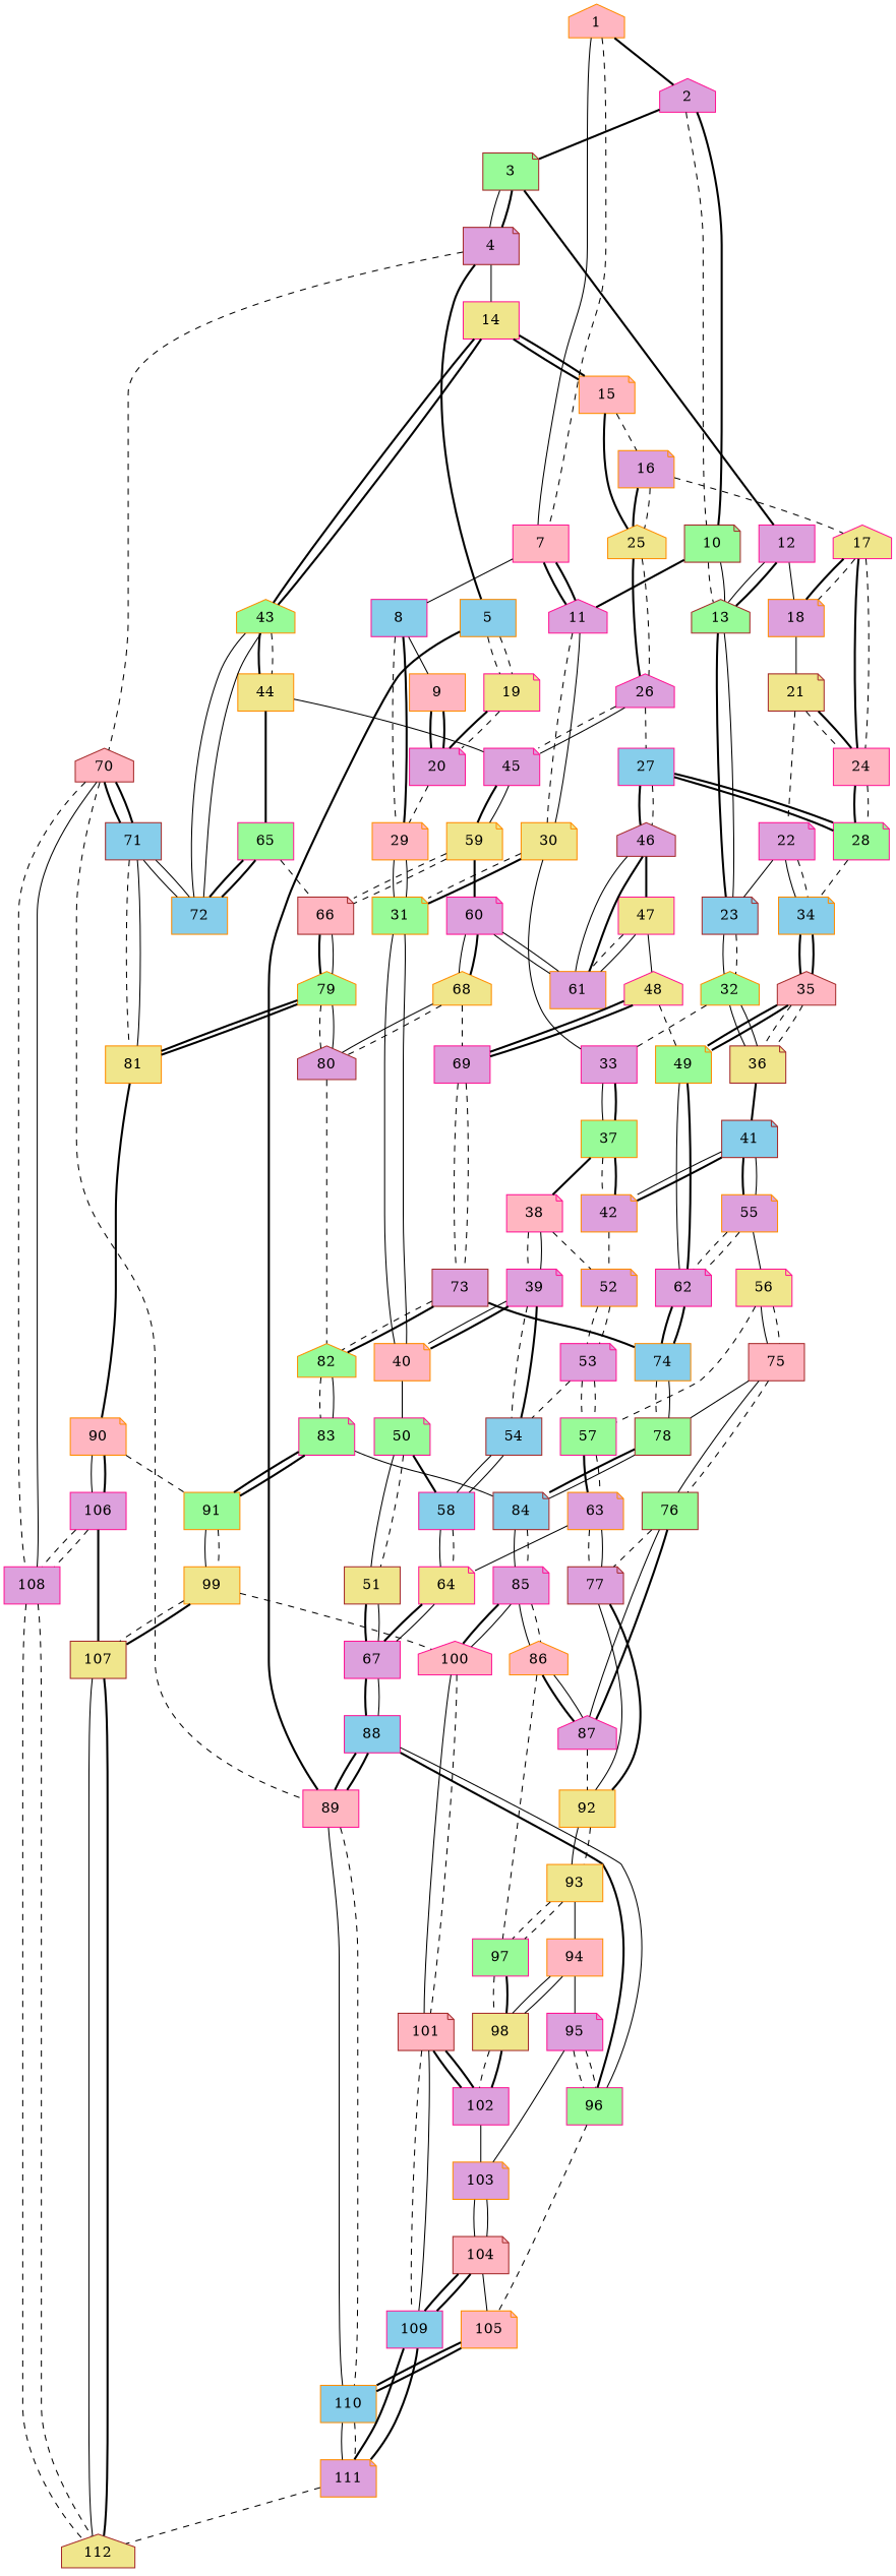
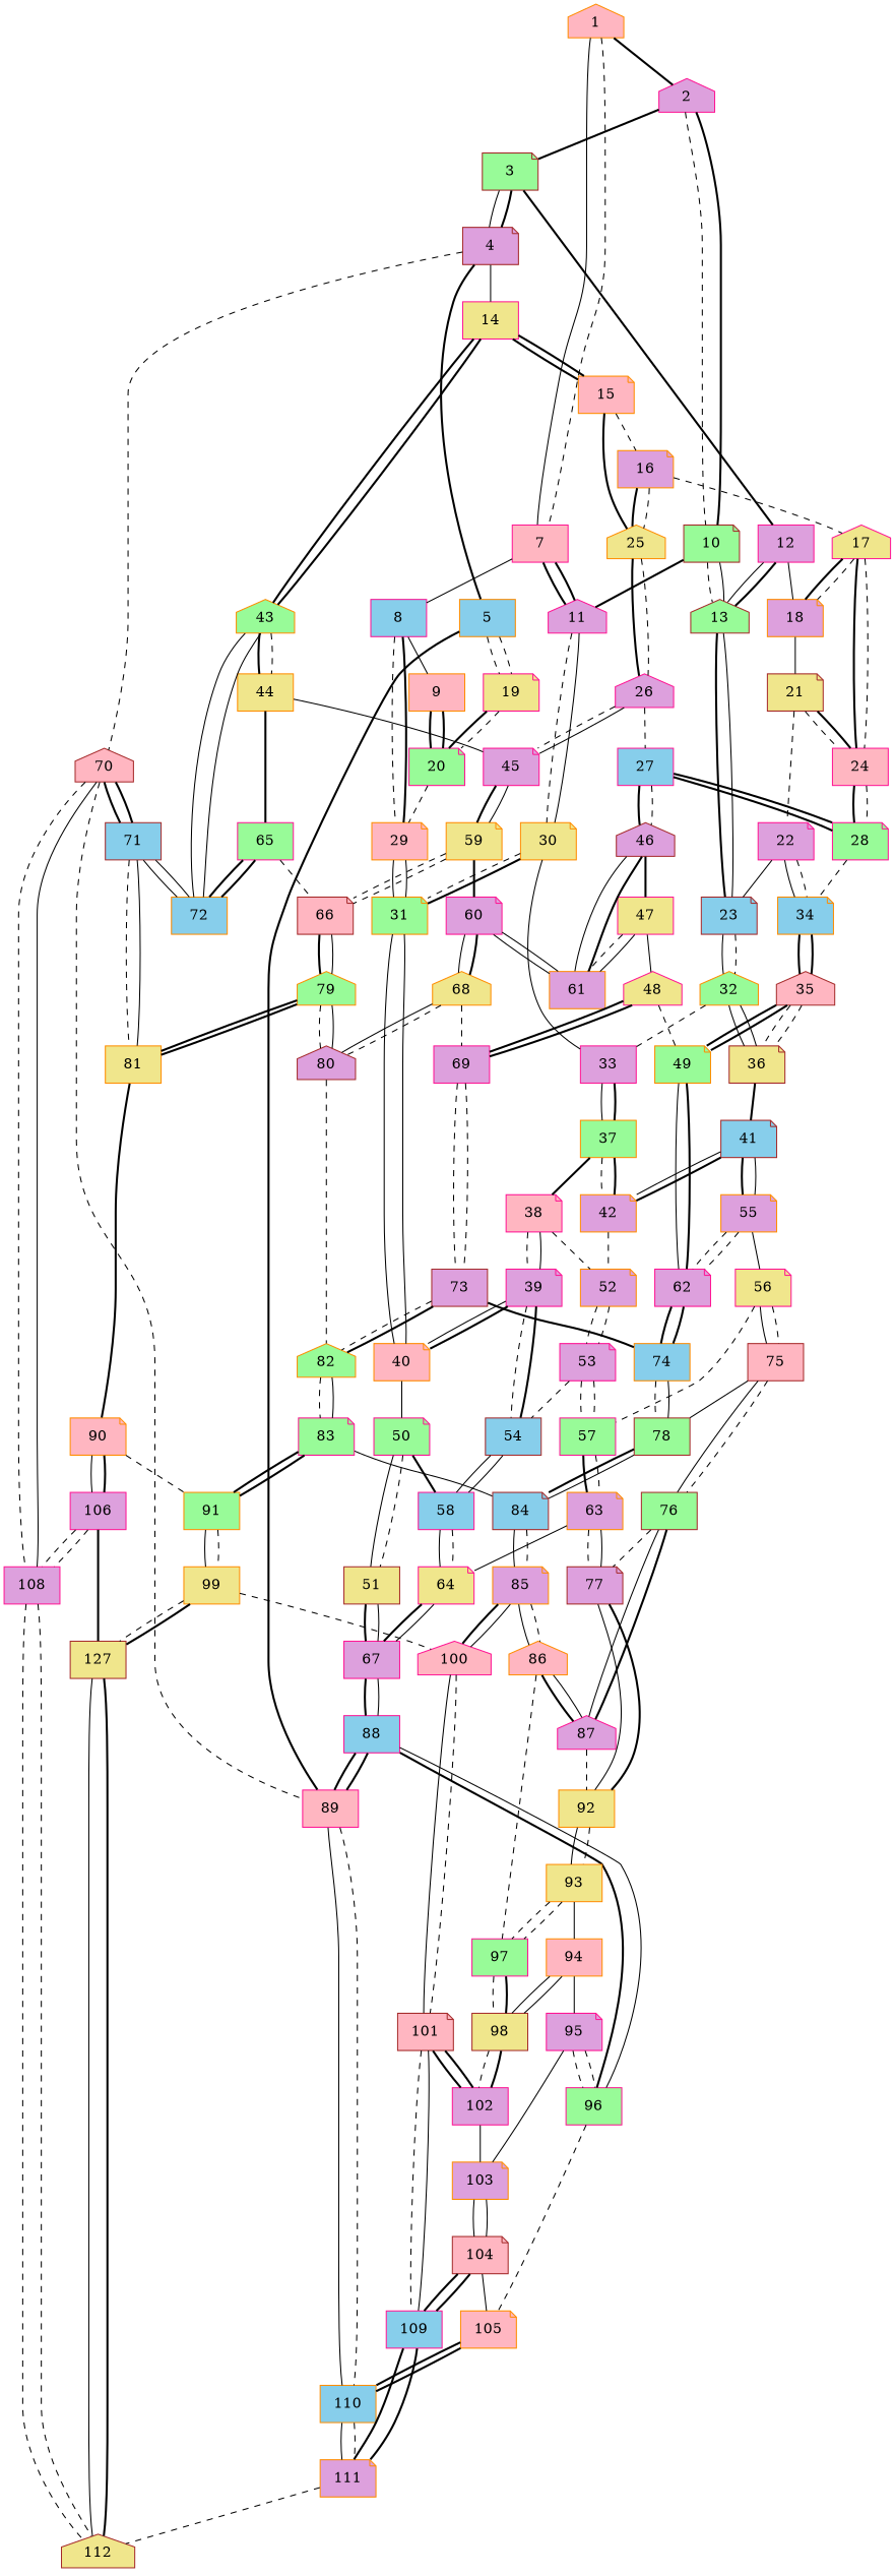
  graph {
    node [color=deeppink fillcolor=plum shape=note style=filled]
    edge [style=bold]
    1 [color=darkorange fillcolor=lightpink shape=house]
    2 [shape=house]
    7 [fillcolor=lightpink shape=box]
    3 [color=brown fillcolor=palegreen]
    10 [color=brown fillcolor=palegreen]
    8 [fillcolor=skyblue shape=box]
    11 [shape=house]
    4 [color=brown]
    12 [shape=box]
    13 [color=brown fillcolor=palegreen shape=house]
    5 [color=darkorange fillcolor=skyblue shape=box]
    14 [fillcolor=khaki shape=box]
    70 [color=brown fillcolor=lightpink shape=house]
    18 [color=darkorange]
    19 [fillcolor=khaki]
    89 [fillcolor=lightpink shape=box]
    15 [color=darkorange fillcolor=lightpink]
    43 [color=darkorange fillcolor=palegreen shape=house]
    71 [color=brown fillcolor=skyblue shape=box]
    108 [shape=box]
-   20
+   20 [fillcolor=palegreen]
    110 [color=darkorange fillcolor=skyblue shape=box]
    9 [color=darkorange fillcolor=lightpink shape=box]
    29 [color=darkorange fillcolor=lightpink]
    30 [color=darkorange fillcolor=khaki]
    31 [color=darkorange fillcolor=palegreen]
    23 [color=brown fillcolor=skyblue]
    33 [shape=box]
    21 [color=brown fillcolor=khaki]
    32 [color=darkorange fillcolor=palegreen shape=house]
    16 [color=darkorange]
    25 [color=darkorange fillcolor=khaki shape=house]
    44 [color=darkorange fillcolor=khaki shape=box]
    72 [color=darkorange fillcolor=skyblue shape=box]
    17 [fillcolor=khaki shape=house]
    26 [shape=house]
    24 [fillcolor=lightpink shape=box]
    28 [fillcolor=palegreen]
    22
    51 [color=brown fillcolor=khaki shape=box]
    67 [shape=box]
    34 [color=darkorange fillcolor=skyblue]
    35 [color=brown fillcolor=lightpink shape=house]
    36 [color=brown fillcolor=khaki]
    27 [fillcolor=skyblue shape=box]
    45
    46 [color=brown shape=house]
    59 [color=darkorange fillcolor=khaki]
    47 [fillcolor=khaki shape=box]
    61 [color=darkorange shape=box]
    40 [color=darkorange fillcolor=lightpink]
    37 [color=darkorange fillcolor=palegreen shape=box]
    50 [fillcolor=palegreen]
    41 [color=brown fillcolor=skyblue]
    38 [fillcolor=lightpink]
    42 [color=darkorange]
    49 [color=darkorange fillcolor=palegreen]
    62
    55 [color=darkorange]
    39
    52 [color=darkorange]
    54 [color=brown fillcolor=skyblue shape=box]
    53
    58 [fillcolor=skyblue shape=box]
    56 [fillcolor=khaki]
    65 [fillcolor=palegreen shape=box]
    66 [color=brown fillcolor=lightpink]
    60
    48 [fillcolor=khaki shape=house]
    69 [shape=box]
    73 [color=brown shape=box]
    74 [color=darkorange fillcolor=skyblue shape=box]
    64 [fillcolor=khaki]
    88 [fillcolor=skyblue shape=box]
    57 [fillcolor=palegreen shape=box]
    63 [color=darkorange]
    75 [color=brown fillcolor=lightpink shape=box]
    78 [color=brown fillcolor=palegreen shape=box]
    76 [color=brown fillcolor=palegreen shape=box]
    77 [color=brown]
    68 [color=darkorange fillcolor=khaki shape=house]
    79 [color=darkorange fillcolor=palegreen shape=house]
    80 [color=brown shape=house]
    92 [color=darkorange fillcolor=khaki shape=box]
    81 [color=darkorange fillcolor=khaki shape=box]
    96 [fillcolor=palegreen shape=box]
    82 [color=darkorange fillcolor=palegreen shape=house]
    112 [color=brown fillcolor=khaki shape=house]
    90 [color=darkorange fillcolor=lightpink]
    83 [fillcolor=palegreen]
    84 [color=brown fillcolor=skyblue]
    87 [shape=house]
    93 [color=darkorange fillcolor=khaki shape=box]
-   85
+   85 [color=darkorange]
    91 [color=darkorange fillcolor=palegreen shape=box]
    106 [shape=box]
    99 [color=darkorange fillcolor=khaki shape=box]
    86 [color=darkorange fillcolor=lightpink shape=house]
    100 [fillcolor=lightpink shape=house]
    97 [fillcolor=palegreen shape=box]
    101 [color=brown fillcolor=lightpink]
    98 [color=brown fillcolor=khaki shape=box]
    105 [color=darkorange fillcolor=lightpink]
    111 [color=darkorange]
-   107 [color=brown fillcolor=khaki shape=box]
+   107 [color=brown fillcolor=khaki shape=box label=127]
    94 [color=darkorange fillcolor=lightpink shape=box]
    95
    103 [color=darkorange]
    102 [shape=box]
    104 [color=brown fillcolor=lightpink]
    109 [fillcolor=skyblue shape=box]
    1 -- 2
    1 -- 7 [style=solid]
    1 -- 7 [style=dashed]
    2 -- 3
    2 -- 10 [style=dashed]
    2 -- 10
    7 -- 8 [style=solid]
    7 -- 11
    7 -- 11
    3 -- 4 [style=solid]
    3 -- 4
    3 -- 12
    10 -- 11
    10 -- 13 [style=dashed]
    10 -- 13 [style=solid]
    8 -- 9 [style=solid]
    8 -- 29 [style=dashed]
    8 -- 29
    11 -- 30 [style=dashed]
    11 -- 30 [style=solid]
    4 -- 5
    4 -- 14 [style=solid]
    4 -- 70 [style=dashed]
    12 -- 13 [style=solid]
    12 -- 13
    12 -- 18 [style=solid]
    13 -- 23
    13 -- 23 [style=solid]
    5 -- 19 [style=dashed]
    5 -- 19 [style=dashed]
    5 -- 89
    14 -- 15
    14 -- 15
    14 -- 43
    14 -- 43
    70 -- 89 [style=dashed]
    70 -- 71
    70 -- 71
    70 -- 108 [style=dashed]
    70 -- 108 [style=solid]
    18 -- 21 [style=solid]
    19 -- 20
    19 -- 20 [style=dashed]
    89 -- 110 [style=solid]
    89 -- 110 [style=dashed]
    15 -- 16 [style=dashed]
    15 -- 25
    43 -- 44
    43 -- 44 [style=dashed]
    43 -- 72 [style=solid]
    43 -- 72 [style=solid]
    71 -- 72 [style=solid]
    71 -- 72 [style=solid]
    71 -- 81 [style=dashed]
    71 -- 81 [style=solid]
    108 -- 112 [style=dashed]
    108 -- 112 [style=dashed]
    20 -- 29 [style=dashed]
    110 -- 111 [style=solid]
    110 -- 111 [style=dashed]
    9 -- 20
    9 -- 20
    29 -- 31 [style=solid]
    29 -- 31 [style=solid]
    30 -- 31 [style=dashed]
    30 -- 31
    30 -- 33 [style=solid]
    31 -- 40 [style=solid]
    31 -- 40 [style=solid]
    23 -- 32 [style=solid]
    23 -- 32 [style=dashed]
    33 -- 37 [style=solid]
    33 -- 37
    21 -- 24 [style=dashed]
    21 -- 24
    21 -- 22 [style=dashed]
    32 -- 33 [style=dashed]
    32 -- 36 [style=solid]
    32 -- 36 [style=solid]
    16 -- 25
    16 -- 25 [style=dashed]
    16 -- 17 [style=dashed]
    25 -- 26
    25 -- 26 [style=dashed]
    44 -- 45 [style=solid]
    44 -- 65
    17 -- 18
    17 -- 18 [style=dashed]
    17 -- 24
    17 -- 24 [style=dashed]
    26 -- 27 [style=dashed]
    26 -- 45 [style=dashed]
    26 -- 45 [style=solid]
    24 -- 28
    24 -- 28 [style=dashed]
    28 -- 34 [style=dashed]
    22 -- 23 [style=solid]
    22 -- 34 [style=solid]
    22 -- 34 [style=dashed]
    51 -- 67
    51 -- 67 [style=solid]
    67 -- 88
    67 -- 88 [style=solid]
    34 -- 35
    34 -- 35
    35 -- 36 [style=dashed]
    35 -- 36 [style=dashed]
    35 -- 49
    35 -- 49
    36 -- 41
    27 -- 28
    27 -- 28
    27 -- 46
    27 -- 46 [style=dashed]
    45 -- 59
    45 -- 59 [style=solid]
    46 -- 47
    46 -- 61 [style=solid]
    46 -- 61
    59 -- 66 [style=dashed]
    59 -- 66 [style=dashed]
    59 -- 60
    47 -- 61 [style=dashed]
    47 -- 61 [style=solid]
    47 -- 48 [style=solid]
    40 -- 50 [style=solid]
    37 -- 38
    37 -- 42 [style=dashed]
    37 -- 42
    50 -- 51 [style=solid]
    50 -- 51 [style=dashed]
    50 -- 58
    41 -- 42 [style=solid]
    41 -- 42
    41 -- 55
    41 -- 55 [style=solid]
    38 -- 39 [style=dashed]
    38 -- 39 [style=solid]
    38 -- 52 [style=dashed]
    42 -- 52 [style=dashed]
    49 -- 62 [style=solid]
    49 -- 62
    62 -- 74
    62 -- 74
    55 -- 62 [style=dashed]
    55 -- 62 [style=dashed]
    55 -- 56 [style=solid]
    39 -- 40 [style=solid]
    39 -- 40
    39 -- 54 [style=dashed]
    39 -- 54
    52 -- 53 [style=dashed]
    52 -- 53 [style=dashed]
    54 -- 58 [style=solid]
    54 -- 58 [style=solid]
    53 -- 54 [style=dashed]
    53 -- 57 [style=dashed]
    53 -- 57 [style=dashed]
    58 -- 64 [style=solid]
    58 -- 64 [style=dashed]
    56 -- 57 [style=dashed]
    56 -- 75 [style=solid]
    56 -- 75 [style=dashed]
    65 -- 72
    65 -- 72
    65 -- 66 [style=dashed]
    66 -- 79
    66 -- 79 [style=solid]
    60 -- 61 [style=solid]
    60 -- 61 [style=solid]
    60 -- 68 [style=solid]
    60 -- 68
    48 -- 49 [style=dashed]
    48 -- 69
    48 -- 69
    69 -- 73 [style=dashed]
    69 -- 73 [style=dashed]
    73 -- 74
    73 -- 82 [style=dashed]
    73 -- 82
    74 -- 78 [style=dashed]
    74 -- 78 [style=solid]
    64 -- 67
    64 -- 67 [style=solid]
    88 -- 89
    88 -- 89
    88 -- 96
    88 -- 96 [style=solid]
    57 -- 63
    57 -- 63 [style=dashed]
    63 -- 64 [style=solid]
    63 -- 77 [style=dashed]
    63 -- 77 [style=solid]
    75 -- 78 [style=solid]
    75 -- 76 [style=solid]
    75 -- 76 [style=dashed]
    78 -- 84
    78 -- 84 [style=solid]
    76 -- 77 [style=dashed]
    76 -- 87 [style=solid]
    76 -- 87
    77 -- 92 [style=solid]
    77 -- 92
    68 -- 69 [style=dashed]
    68 -- 80 [style=solid]
    68 -- 80 [style=dashed]
    79 -- 80 [style=dashed]
    79 -- 80 [style=solid]
    79 -- 81
    79 -- 81
    80 -- 82 [style=dashed]
    92 -- 93 [style=solid]
    92 -- 93 [style=dashed]
    81 -- 90
    96 -- 105 [style=dashed]
    82 -- 83 [style=dashed]
    82 -- 83 [style=solid]
    90 -- 91 [style=dashed]
    90 -- 106 [style=solid]
    90 -- 106
    83 -- 84 [style=solid]
    83 -- 91
    83 -- 91
    84 -- 85 [style=solid]
    84 -- 85 [style=dashed]
    87 -- 92 [style=dashed]
    93 -- 97 [style=dashed]
    93 -- 97 [style=dashed]
    93 -- 94 [style=solid]
    85 -- 86 [style=solid]
    85 -- 86 [style=dashed]
    85 -- 100
    85 -- 100 [style=solid]
    91 -- 99 [style=solid]
    91 -- 99 [style=dashed]
    106 -- 108 [style=dashed]
    106 -- 108 [style=dashed]
    106 -- 107
    99 -- 100 [style=dashed]
    99 -- 107 [style=dashed]
    99 -- 107
    86 -- 87
    86 -- 87 [style=solid]
    86 -- 97 [style=dashed]
    100 -- 101 [style=solid]
    100 -- 101 [style=dashed]
    97 -- 98 [style=dashed]
    97 -- 98
    101 -- 102
    101 -- 102
    101 -- 109 [style=dashed]
    101 -- 109 [style=solid]
    98 -- 102 [style=dashed]
    98 -- 102
    105 -- 110
    105 -- 110
    111 -- 112 [style=dashed]
    107 -- 112 [style=solid]
    107 -- 112
    94 -- 98 [style=solid]
    94 -- 98 [style=solid]
    94 -- 95 [style=solid]
    95 -- 96 [style=dashed]
    95 -- 96 [style=dashed]
    95 -- 103 [style=solid]
    103 -- 104 [style=solid]
    103 -- 104 [style=solid]
    102 -- 103 [style=solid]
    104 -- 105 [style=solid]
    104 -- 109
    104 -- 109
    109 -- 111
    109 -- 111
  }
